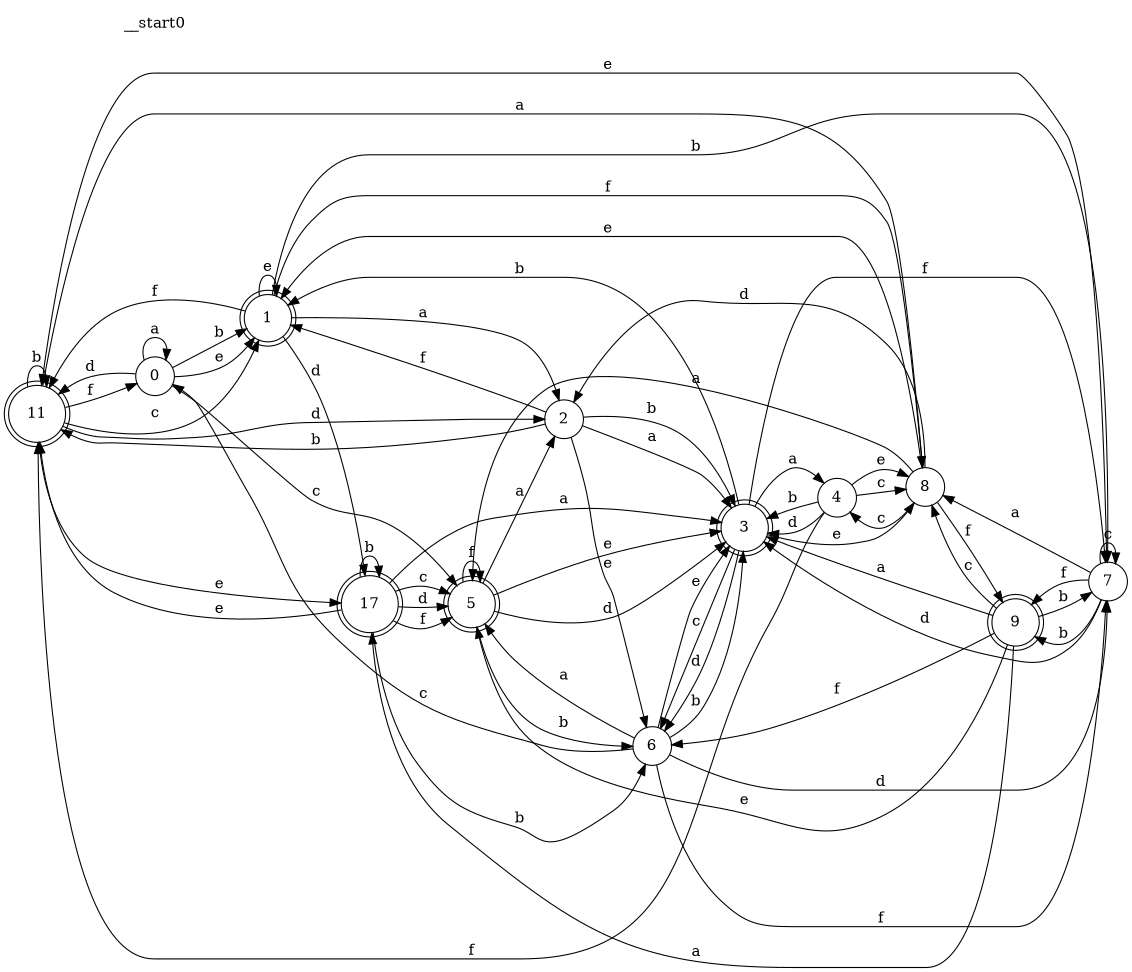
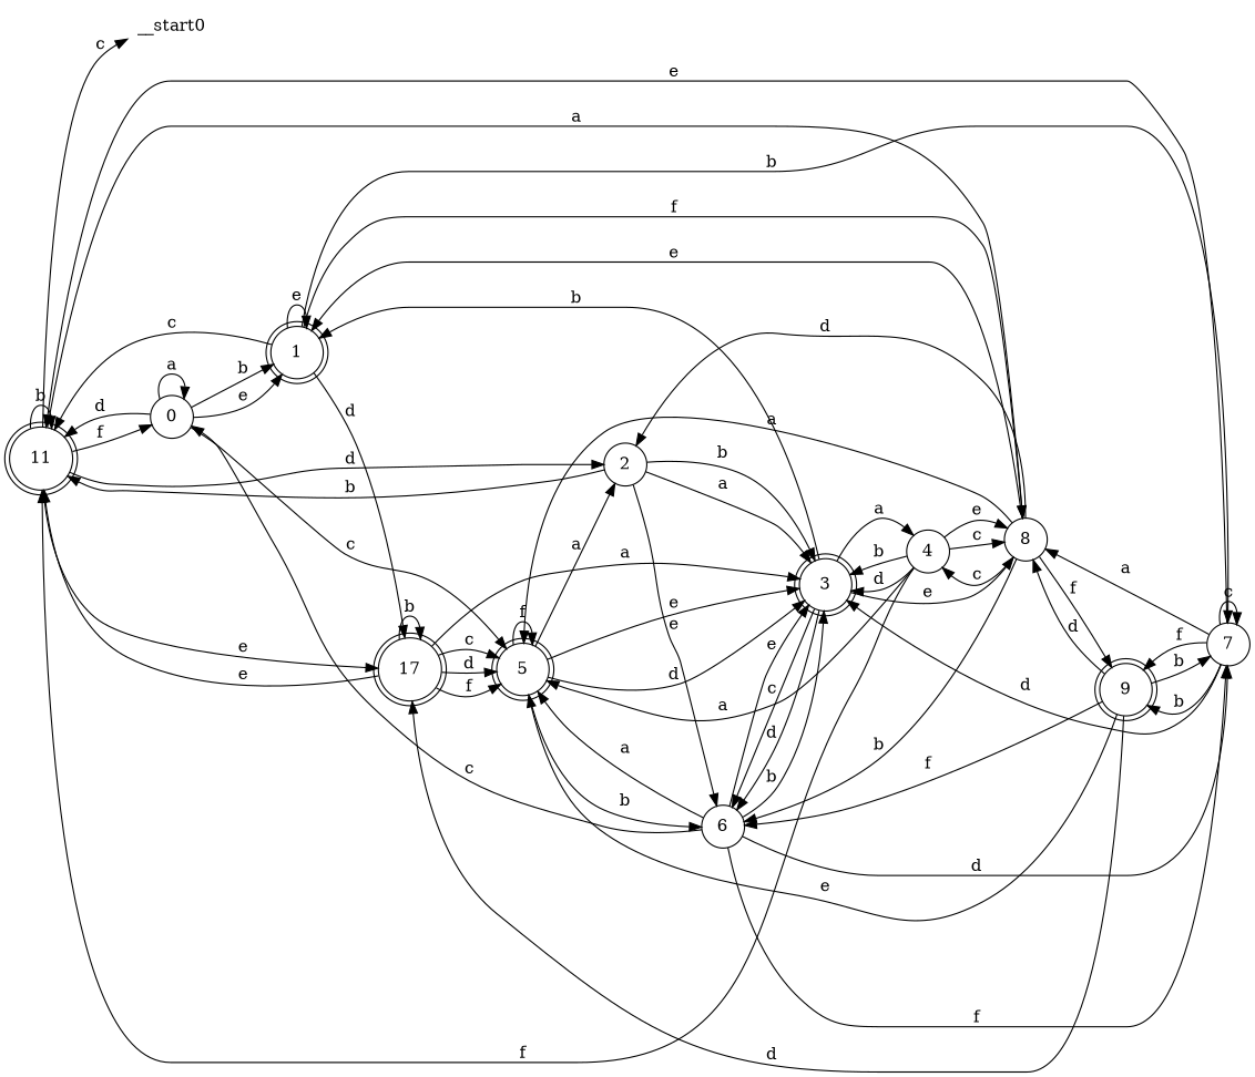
  digraph {
    rankdir=LR
    node [shape=circle color=black fillcolor=white style=filled]
    __start0 [shape=none color="" fillcolor="" style=""]
    n2 [label=0]
    n3 [label=1 shape=doublecircle style="rounded,filled"]
    n4 [label=5 shape=doublecircle style="rounded,filled"]
    n5 [label=11 shape=doublecircle style="rounded,filled"]
    n6 [label=2]
    n7 [label=7]
    n8 [label=8]
    n9 [label=17 shape=doublecircle style="rounded,filled"]
    n10 [label=3 shape=doublecircle style="rounded,filled"]
    n11 [label=6]
    n12 [label=9 shape=doublecircle style="rounded,filled"]
    n13 [label=4]
    n2 -> n2 [label=a]
    n2 -> n3 [label=b]
    n2 -> n3 [label=e]
    n2 -> n4 [label=c]
    n2 -> n5 [label=d]
    n3 -> n3 [label=e]
-   n3 -> n5 [label=f]
-   n3 -> n6 [label=a]
+   n3 -> n5 [label=c]
    n3 -> n7 [label=b]
    n3 -> n8 [label=f]
    n3 -> n9 [label=d]
    n4 -> n4 [label=f]
    n4 -> n6 [label=a]
    n4 -> n10 [label=d]
    n4 -> n10 [label=e]
    n4 -> n11 [label=b]
    n5 -> n2 [label=f]
-   n5 -> n3 [label=c]
+   n5 -> __start0 [label=c]
    n5 -> n5 [label=b]
    n5 -> n6 [label=d]
    n5 -> n8 [label=a]
    n5 -> n9 [label=e]
-   n6 -> n3 [label=f]
    n6 -> n5 [label=b]
    n6 -> n10 [label=a]
    n6 -> n10 [label=b]
    n6 -> n11 [label=e]
    n7 -> n5 [label=e]
    n7 -> n7 [label=c]
    n7 -> n8 [label=a]
    n7 -> n10 [label=d]
    n7 -> n12 [label=b]
    n7 -> n12 [label=f]
    n8 -> n3 [label=e]
    n8 -> n4 [label=a]
    n8 -> n6 [label=d]
-   n9 -> n11 [label=b]
+   n8 -> n11 [label=b]
    n8 -> n12 [label=f]
    n8 -> n13 [label=c]
    n9 -> n4 [label=c]
    n9 -> n4 [label=d]
    n9 -> n4 [label=f]
    n9 -> n5 [label=e]
    n9 -> n9 [label=b]
    n9 -> n10 [label=a]
    n10 -> n3 [label=b]
-   n10 -> n7 [label=f]
    n10 -> n8 [label=e]
    n10 -> n11 [label=c]
    n10 -> n11 [label=d]
    n10 -> n13 [label=a]
    n11 -> n2 [label=c]
    n11 -> n4 [label=a]
    n11 -> n7 [label=d]
    n11 -> n7 [label=f]
    n11 -> n10 [label=b]
    n11 -> n10 [label=e]
    n12 -> n4 [label=e]
    n12 -> n7 [label=b]
-   n12 -> n8 [label=c]
-   n12 -> n9 [label=a]
-   n12 -> n10 [label=a]
+   n12 -> n8 [label=d]
+   n12 -> n9 [label=d]
    n12 -> n11 [label=f]
+   n13 -> n4 [label=a]
    n13 -> n5 [label=f]
    n13 -> n8 [label=c]
    n13 -> n8 [label=e]
    n13 -> n10 [label=b]
    n13 -> n10 [label=d]
  }
